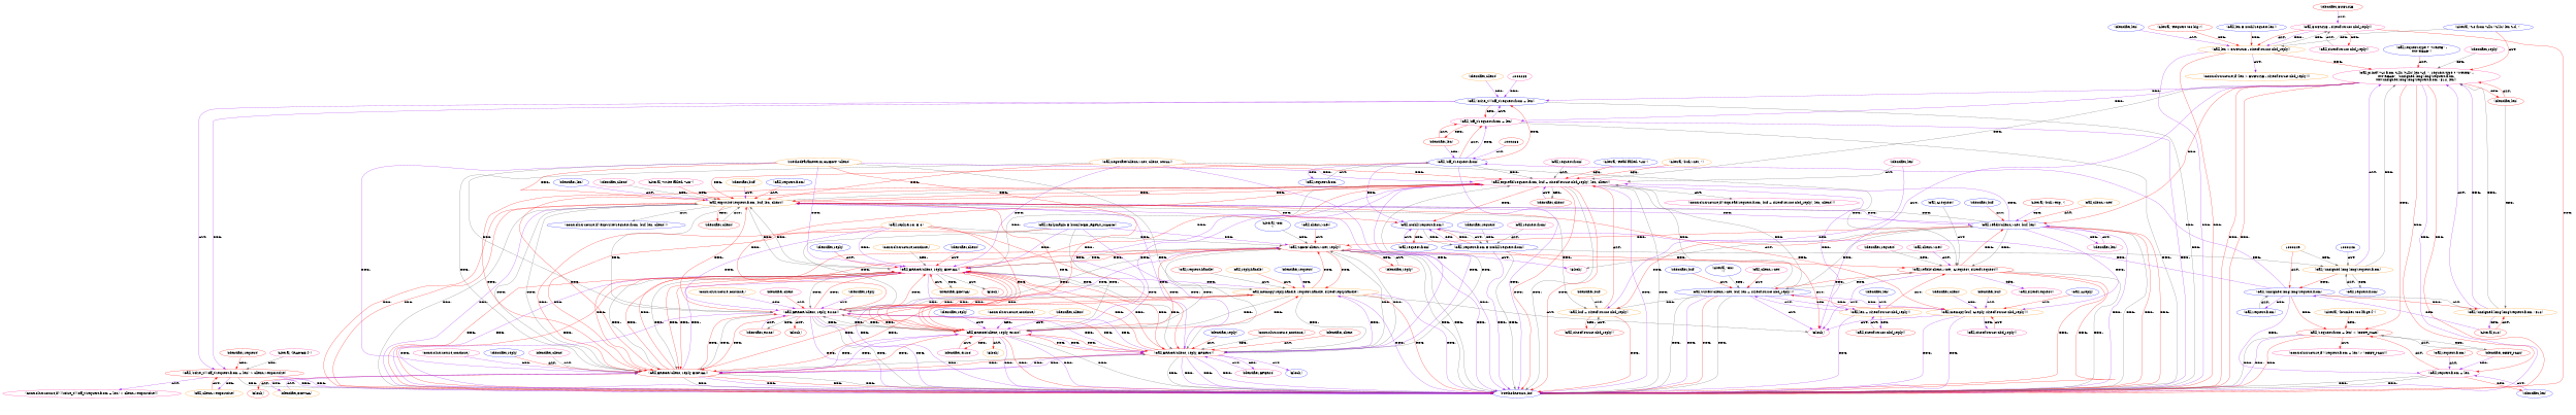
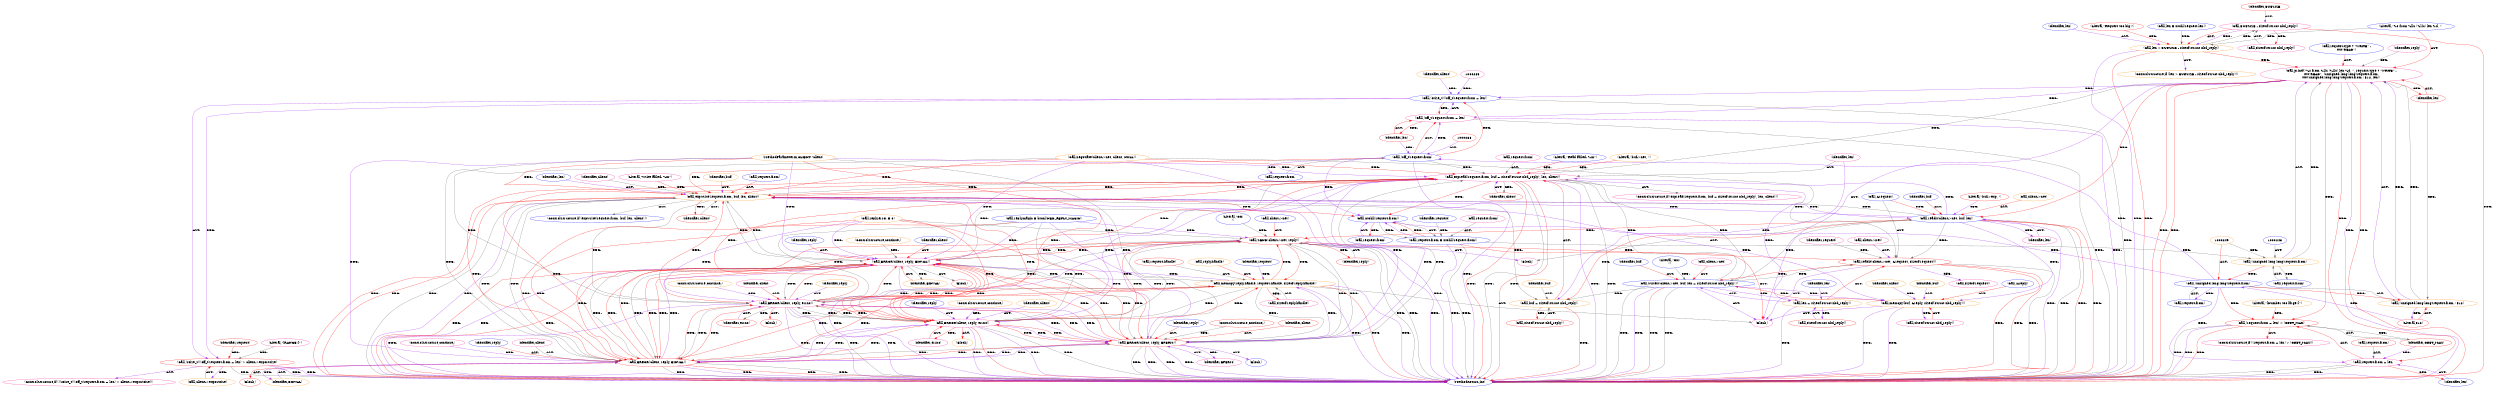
  digraph {
    node [color=blue]
    edge [color=red]
    n1 [color=deeppink label="(Call,BUFSIZE - sizeof(struct nbd_reply))"]
    n2 [color=darkorange label="(Call,len > BUFSIZE - sizeof(struct nbd_reply))"]
    n3 [color=deeppink label="(Call,sizeof(struct nbd_reply))"]
    n4 [label="(MethodReturn,int)"]
    n5 [color=deeppink label="(Call,printf(\"%s from %llu (%llu) len %d, \", request.type ? \"WRITE\" :\n\t\t\t\t\"READ\", (unsigned long long)request.from,\n\t\t\t\t(unsigned long long)request.from / 512, len))"]
    n6 [color=darkorange label="(ControlStructure,if (len > BUFSIZE - sizeof(struct nbd_reply)))"]
    n7 [color=red label="(Call,(request.from + len) > (OFFT_MAX))"]
    n8 [color=deeppink label="(Call,request.from + len)"]
    n9 [label="(Call,(ssize_t)((off_t)request.from + len))"]
    n10 [color=deeppink label="(Call,(off_t)request.from + len)"]
    n11 [label="(Call,readit(client->net, buf, len))"]
    n12 [color=deeppink label="(Call,expread(request.from, buf + sizeof(struct nbd_reply), len, client))"]
    n13 [color=deeppink label="(Block,)"]
    n14 [color=red label="(Identifier,len)"]
    n15 [color=deeppink label="(ControlStructure,if ((request.from + len) > (OFFT_MAX)))"]
    n16 [color=red label="(Identifier,OFFT_MAX)"]
    n17 [label="(Identifier,len)"]
    n18 [color=red label="(Call,(ssize_t)((off_t)request.from + len) > client->exportsize)"]
    n19 [color=red label="(Identifier,len)"]
    n20 [color=red label="(Call,readit(client->net, &request, sizeof(request)))"]
    n21 [color=darkorange label="(Call,expwrite(request.from, buf, len, client))"]
    n22 [color=red label="(Call,SEND(client->net, reply))"]
    n23 [color=darkorange label="(Call,buf + sizeof(struct nbd_reply))"]
    n24 [color=darkorange label="(Call,memcpy(buf, &reply, sizeof(struct nbd_reply)))"]
    n25 [color=deeppink label="(Identifier,len)"]
    n26 [color=deeppink label="(Block,)"]
    n27 [label="(Call,writeit(client->net, buf, len + sizeof(struct nbd_reply)))"]
    n28 [color=darkorange label="(Call,len + sizeof(struct nbd_reply))"]
    n29 [label="(Call,ntohll(request.from))"]
    n30 [color=deeppink label="(Call,ERROR(client, reply, EINVAL))"]
    n31 [color=red label="(Call,ERROR(client, reply, EINVAL))"]
    n32 [color=red label="(Call,ERROR(client, reply, EPERM))"]
    n33 [color=deeppink label="(Call,ERROR(client, reply, errno))"]
    n34 [color=red label="(Identifier,client)"]
    n35 [color=deeppink label="(ControlStructure,if (expread(request.from, buf + sizeof(struct nbd_reply), len, client)))"]
    n36 [color=darkorange label="(Call,(unsigned long long)request.from / 512)"]
    n37 [color=darkorange label="(Call,client->exportsize)"]
    n38 [color=deeppink label="(ControlStructure,if (((ssize_t)((off_t)request.from + len) > client->exportsize)))"]
    n39 [label="(Call,(off_t)request.from)"]
    n40 [color=deeppink label="(Call,sizeof(request))"]
    n41 [color=deeppink label="(Call,ERROR(client, reply, errno))"]
    n42 [label="(ControlStructure,if (expwrite(request.from, buf, len, client)))"]
    n43 [color=red label="(Identifier,client)"]
    n44 [color=darkorange label="(Call,memcpy(reply.handle, request.handle, sizeof(reply.handle)))"]
    n45 [color=red label="(Identifier,reply)"]
    n46 [color=red label="(Call,sizeof(struct nbd_reply))"]
    n47 [color=deeppink label="(Call,sizeof(struct nbd_reply))"]
    n48 [color=red label="(Call,sizeof(struct nbd_reply))"]
    n49 [label="(Call,request.from = ntohll(request.from))"]
    n50 [label="(Call,request.from)"]
    n51 [color=darkorange label="(Identifier,EINVAL)"]
    n52 [color=red label="(Block,)"]
    n53 [color=red label="(Block,)"]
    n54 [color=darkorange label="(Identifier,EINVAL)"]
    n55 [color=deeppink label="(Identifier,EPERM)"]
    n56 [label="(Block,)"]
    n57 [color=deeppink label="(Identifier,errno)"]
    n58 [color=darkorange label="(Block,)"]
    n59 [color=darkorange label="(Call,(unsigned long long)request.from)"]
    n60 [label="(Call,(unsigned long long)request.from)"]
    n61 [label="(Call,request.from)"]
    n62 [label="(Call,request.from)"]
    n63 [color=red label="(Literal,512)"]
    n64 [label="(Call,request.from)"]
    n65 [color=red label="(Identifier,errno)"]
    n66 [color=red label="(Block,)"]
+   n67 [color=deeppink label="(Call,sizeof(reply.handle))"]
    n68 [label="(Identifier,reply)"]
    n69 [color=deeppink label="(Identifier,request)"]
    n70 [label="(Literal,\"%s from %llu (%llu) len %d, \")"]
    n71 [color=darkorange label="(Identifier,buf)"]
    n72 [color=darkorange label="(Call,negotiate(client->net, client, NULL))"]
    n73 [color=darkorange label="(Identifier,reply)"]
    n74 [label="(Call,request.type ? \"WRITE\" :\n\t\t\t\t\"READ\")"]
    n75 [color=darkorange label="(ControlStructure,continue;)"]
    n76 [color=darkorange label="(Identifier,client)"]
    n77 [label="(Identifier,buf)"]
    n78 [color=darkorange label="(ControlStructure,continue;)"]
    n79 [color=red label="(Call,request.from)"]
    n80 [color=darkorange label="(ControlStructure,continue;)"]
    n81 [label="(Call,&request)"]
    n82 [color=red label="(ControlStructure,continue;)"]
    n83 [color=red label="(Literal,\"buf->exp, \")"]
    n84 [color=deeppink label="(Identifier,client)"]
    n85 [color=darkorange label="(Identifier,client)"]
    n86 [color=red label="(Identifier,BUFSIZE)"]
    n87 [color=red label="(Literal,\"Request too big!\")"]
    n88 [label="(Identifier,client)"]
    n89 [color=deeppink label="(ControlStructure,continue;)"]
    n90 [color=darkorange label="(Call,client->net)"]
    n91 [label="(Call,request.from)"]
    n92 [label="(Identifier,buf)"]
    n93 [label="(Identifier,request)"]
    n94 [color=darkorange label="(MethodParameterIn,CLIENT *client)"]
    n95 [label="(Identifier,request)"]
    n96 [color=darkorange label="(Call,reply.error = 0)"]
    n97 [color=darkorange label="(Identifier,buf)"]
    n98 [color=deeppink label="(Call,request.from)"]
    n99 [color=red label="(Call,request.handle)"]
    n100 [label="(Literal,\"OK!\n\")"]
    n101 [label="(Identifier,reply)"]
    n102 [color=darkorange label="(Identifier,client)"]
    n103 [color=darkorange label="(Literal,\"[Number too large!]\")"]
    n104 [label="(Identifier,reply)"]
    n105 [label="(Literal,\"OK!\n\")"]
    n106 [label="(Identifier,reply)"]
    n107 [color=red label="(Identifier,client)"]
    n108 [label="(Call,len = ntohl(request.len))"]
    n109 [color=darkorange label="(Call,reply.handle)"]
    n110 [color=darkorange label="(Identifier,buf)"]
    n111 [color=darkorange label="(Literal,\"buf->net, \")"]
    n112 [label="(Identifier,len)"]
    n113 [label="(Call,client->net)"]
    n114 [label="(Identifier,len)"]
    n115 [label="(Call,&reply)"]
    n116 [color=deeppink label="(Call,request.from)"]
    n117 [label="(Identifier,len)"]
    n118 [color=deeppink label="(Identifier,len)"]
    n119 [color=deeppink label="(Identifier,reply)"]
    n120 [label="(Literal,\"Read failed: %m\")"]
    n121 [color=deeppink label="(Literal,\"[RANGE!]\")"]
    n122 [color=deeppink label="(Call,client->net)"]
    n123 [color=deeppink label="(Call,client->net)"]
    n124 [color=deeppink label="(Identifier,client)"]
    n125 [color=deeppink label="(Identifier,client)"]
    n126 [color=deeppink label="(Literal,\"Write failed: %m\")"]
    n127 [color=red label="(Identifier,request)"]
    n128 [label="(Call,reply.magic = htonl(NBD_REPLY_MAGIC))"]
    1000285 [color=deeppink]
    1000243
    1000249 [color=darkorange]
    1000288 [color=red]
    n1 -> n2 [label="AST: "]
    n1 -> n2 [color=purple label="DDG: "]
    n1 -> n3 [label="CFG: "]
    n1 -> n4 [label="DDG: "]
    n2 -> n1 [color=gray40 label="CFG: "]
    n2 -> n4 [color=purple label="DDG: "]
    n2 -> n4 [label="DDG: "]
    n2 -> n5 [label="DDG: "]
    n2 -> n6 [color=purple label="AST: "]
    n3 -> n1 [color=gray40 label="AST: "]
    n5 -> n4 [label="DDG: "]
    n5 -> n4 [label="DDG: "]
    n5 -> n4 [color=purple label="DDG: "]
    n5 -> n4 [label="DDG: "]
    n5 -> n7 [label="DDG: "]
    n5 -> n8 [label="DDG: "]
    n5 -> n9 [color=purple label="DDG: "]
    n5 -> n10 [color=purple label="DDG: "]
    n5 -> n11 [label="DDG: "]
    n5 -> n12 [color=gray40 label="DDG: "]
    n5 -> n13 [color=purple label="AST: "]
    n5 -> n14 [label="CFG: "]
    n7 -> n4 [color=gray40 label="DDG: "]
    n7 -> n4 [color=purple label="DDG: "]
    n7 -> n4 [label="DDG: "]
    n7 -> n15 [label="AST: "]
    n7 -> n16 [color=gray40 label="CFG: "]
    n8 -> n4 [color=gray40 label="DDG: "]
    n8 -> n4 [color=gray40 label="DDG: "]
    n8 -> n7 [label="AST: "]
    n8 -> n17 [label="CFG: "]
    n9 -> n4 [color=gray40 label="DDG: "]
    n9 -> n10 [label="CFG: "]
    n9 -> n18 [color=purple label="AST: "]
    n9 -> n18 [color=purple label="DDG: "]
    n10 -> n4 [color=gray40 label="DDG: "]
    n10 -> n4 [color=purple label="DDG: "]
    n10 -> n9 [color=purple label="AST: "]
    n10 -> n19 [label="CFG: "]
    n11 -> n4 [color=gray40 label="DDG: "]
    n11 -> n4 [label="DDG: "]
    n11 -> n4 [label="DDG: "]
    n11 -> n4 [color=purple label="DDG: "]
    n11 -> n12 [color=purple label="DDG: "]
    n11 -> n20 [color=gray40 label="DDG: "]
    n11 -> n21 [color=gray40 label="DDG: "]
    n11 -> n21 [color=purple label="DDG: "]
    n11 -> n22 [label="DDG: "]
    n11 -> n23 [label="DDG: "]
    n11 -> n24 [color=purple label="DDG: "]
    n11 -> n25 [color=purple label="CFG: "]
    n11 -> n26 [color=gray40 label="AST: "]
    n12 -> n4 [label="DDG: "]
    n12 -> n4 [color=gray40 label="DDG: "]
    n12 -> n4 [label="DDG: "]
    n12 -> n4 [color=gray40 label="DDG: "]
    n12 -> n4 [color=purple label="DDG: "]
    n12 -> n21 [label="DDG: "]
    n12 -> n27 [color=gray40 label="DDG: "]
    n12 -> n28 [color=purple label="DDG: "]
    n12 -> n29 [label="DDG: "]
    n12 -> n30 [color=gray40 label="DDG: "]
    n12 -> n31 [label="DDG: "]
    n12 -> n32 [color=purple label="DDG: "]
    n12 -> n33 [color=purple label="DDG: "]
    n12 -> n34 [color=gray40 label="CFG: "]
    n12 -> n35 [color=gray40 label="AST: "]
    n14 -> n5 [label="AST: "]
    n14 -> n36 [color=gray40 label="CFG: "]
    n16 -> n7 [color=gray40 label="AST: "]
    n16 -> n8 [color=purple label="CFG: "]
    n17 -> n8 [color=purple label="AST: "]
    n18 -> n4 [color=purple label="DDG: "]
    n18 -> n4 [color=purple label="DDG: "]
    n18 -> n4 [color=gray40 label="DDG: "]
    n18 -> n37 [color=purple label="CFG: "]
    n18 -> n38 [color=purple label="AST: "]
    n19 -> n10 [label="AST: "]
    n19 -> n39 [color=purple label="CFG: "]
    n20 -> n4 [color=gray40 label="DDG: "]
    n20 -> n4 [label="DDG: "]
    n20 -> n4 [label="DDG: "]
-   n20 -> n11 [label="DDG: "]
+   n81 -> n11 [label="DDG: "]
    n20 -> n13 [color=purple label="AST: "]
    n20 -> n27 [label="DDG: "]
    n20 -> n40 [color=purple label="CFG: "]
    n21 -> n4 [color=purple label="DDG: "]
    n21 -> n4 [color=purple label="DDG: "]
    n21 -> n4 [label="DDG: "]
    n21 -> n4 [color=gray40 label="DDG: "]
    n21 -> n4 [label="DDG: "]
    n21 -> n11 [color=purple label="DDG: "]
    n21 -> n12 [label="DDG: "]
    n21 -> n12 [color=gray40 label="DDG: "]
    n21 -> n23 [color=gray40 label="DDG: "]
-   n21 -> n24 [label="DDG: "]
+   n21 -> n24 [color=purple label="DDG: "]
    n21 -> n29 [label="DDG: "]
    n21 -> n30 [color=gray40 label="DDG: "]
    n21 -> n31 [color=gray40 label="DDG: "]
    n21 -> n41 [color=gray40 label="DDG: "]
    n21 -> n42 [color=gray40 label="AST: "]
    n21 -> n43 [label="CFG: "]
    n22 -> n4 [color=gray40 label="DDG: "]
    n22 -> n4 [color=gray40 label="DDG: "]
    n22 -> n4 [color=purple label="DDG: "]
    n22 -> n20 [label="DDG: "]
    n22 -> n26 [color=purple label="AST: "]
    n22 -> n30 [label="DDG: "]
    n22 -> n31 [label="DDG: "]
    n22 -> n32 [color=gray40 label="DDG: "]
    n22 -> n33 [label="DDG: "]
    n22 -> n41 [color=gray40 label="DDG: "]
    n22 -> n44 [label="DDG: "]
    n22 -> n45 [label="CFG: "]
    n23 -> n4 [label="DDG: "]
    n23 -> n12 [label="AST: "]
    n23 -> n46 [label="CFG: "]
    n24 -> n4 [color=purple label="DDG: "]
    n24 -> n4 [color=purple label="DDG: "]
    n24 -> n13 [color=purple label="AST: "]
    n24 -> n27 [label="DDG: "]
    n24 -> n47 [color=purple label="CFG: "]
    n25 -> n11 [color=purple label="AST: "]
    n27 -> n4 [color=gray40 label="DDG: "]
    n27 -> n4 [color=purple label="DDG: "]
    n27 -> n4 [label="DDG: "]
    n27 -> n4 [color=gray40 label="DDG: "]
    n27 -> n11 [color=gray40 label="DDG: "]
    n27 -> n12 [color=gray40 label="DDG: "]
    n27 -> n13 [color=purple label="AST: "]
    n27 -> n20 [color=gray40 label="DDG: "]
    n27 -> n23 [color=gray40 label="DDG: "]
    n27 -> n24 [color=purple label="DDG: "]
    n27 -> n28 [color=purple label="CFG: "]
    n28 -> n4 [color=purple label="DDG: "]
    n28 -> n20 [label="AST: "]
    n28 -> n27 [color=purple label="AST: "]
    n28 -> n48 [color=purple label="CFG: "]
    n29 -> n49 [color=gray40 label="AST: "]
    n29 -> n49 [color=gray40 label="DDG: "]
    n29 -> n50 [label="CFG: "]
    n30 -> n4 [label="DDG: "]
    n30 -> n4 [color=purple label="DDG: "]
    n30 -> n4 [color=purple label="DDG: "]
    n30 -> n4 [label="DDG: "]
    n30 -> n12 [label="DDG: "]
    n30 -> n21 [color=gray40 label="DDG: "]
    n30 -> n22 [color=gray40 label="DDG: "]
    n30 -> n31 [color=gray40 label="DDG: "]
    n30 -> n31 [label="DDG: "]
    n30 -> n31 [label="DDG: "]
    n30 -> n32 [label="DDG: "]
    n30 -> n32 [color=gray40 label="DDG: "]
    n30 -> n33 [label="DDG: "]
    n30 -> n41 [color=gray40 label="DDG: "]
    n30 -> n44 [color=gray40 label="DDG: "]
    n30 -> n51 [color=gray40 label="CFG: "]
    n30 -> n52 [color=gray40 label="AST: "]
    n31 -> n4 [label="DDG: "]
    n31 -> n4 [color=gray40 label="DDG: "]
    n31 -> n4 [color=gray40 label="DDG: "]
    n31 -> n4 [color=purple label="DDG: "]
    n31 -> n12 [label="DDG: "]
    n31 -> n21 [color=gray40 label="DDG: "]
    n31 -> n22 [label="DDG: "]
    n31 -> n30 [color=purple label="DDG: "]
    n31 -> n30 [color=gray40 label="DDG: "]
    n31 -> n30 [label="DDG: "]
    n31 -> n32 [color=purple label="DDG: "]
    n31 -> n32 [color=gray40 label="DDG: "]
    n31 -> n33 [color=purple label="DDG: "]
    n31 -> n41 [label="DDG: "]
    n31 -> n44 [label="DDG: "]
    n31 -> n53 [label="AST: "]
    n31 -> n54 [color=purple label="CFG: "]
    n32 -> n4 [color=purple label="DDG: "]
    n32 -> n4 [color=purple label="DDG: "]
    n32 -> n4 [color=gray40 label="DDG: "]
    n32 -> n4 [color=purple label="DDG: "]
    n32 -> n12 [color=gray40 label="DDG: "]
    n32 -> n21 [color=purple label="DDG: "]
    n32 -> n22 [color=gray40 label="DDG: "]
    n32 -> n30 [label="DDG: "]
    n32 -> n30 [label="DDG: "]
    n32 -> n31 [label="DDG: "]
    n32 -> n31 [color=purple label="DDG: "]
    n32 -> n33 [label="DDG: "]
    n32 -> n41 [color=purple label="DDG: "]
    n32 -> n44 [color=purple label="DDG: "]
    n32 -> n55 [color=purple label="CFG: "]
    n32 -> n56 [color=purple label="AST: "]
    n33 -> n4 [color=purple label="DDG: "]
    n33 -> n4 [label="DDG: "]
    n33 -> n4 [color=purple label="DDG: "]
    n33 -> n4 [color=gray40 label="DDG: "]
    n33 -> n12 [color=purple label="DDG: "]
    n33 -> n21 [label="DDG: "]
    n33 -> n22 [color=gray40 label="DDG: "]
    n33 -> n30 [label="DDG: "]
    n33 -> n30 [label="DDG: "]
    n33 -> n31 [label="DDG: "]
    n33 -> n31 [color=purple label="DDG: "]
    n33 -> n32 [label="DDG: "]
    n33 -> n32 [color=purple label="DDG: "]
    n33 -> n41 [color=gray40 label="DDG: "]
    n33 -> n41 [color=gray40 label="DDG: "]
    n33 -> n44 [label="DDG: "]
    n33 -> n57 [label="CFG: "]
    n33 -> n58 [label="AST: "]
    n34 -> n12 [color=purple label="AST: "]
    n36 -> n5 [color=purple label="AST: "]
    n36 -> n5 [color=purple label="DDG: "]
    n36 -> n5 [color=gray40 label="DDG: "]
    n36 -> n63 [color=purple label="CFG: "]
    n37 -> n18 [label="AST: "]
    n39 -> n4 [color=purple label="DDG: "]
    n39 -> n9 [label="DDG: "]
    n39 -> n10 [label="AST: "]
    n39 -> n10 [color=purple label="DDG: "]
    n39 -> n12 [color=gray40 label="DDG: "]
    n39 -> n21 [label="DDG: "]
    n39 -> n29 [color=purple label="DDG: "]
    n39 -> n64 [color=purple label="CFG: "]
    n41 -> n4 [color=purple label="DDG: "]
    n41 -> n4 [color=purple label="DDG: "]
    n41 -> n4 [color=gray40 label="DDG: "]
    n41 -> n4 [color=purple label="DDG: "]
    n41 -> n12 [label="DDG: "]
    n41 -> n21 [label="DDG: "]
    n41 -> n22 [color=purple label="DDG: "]
    n41 -> n30 [label="DDG: "]
    n41 -> n30 [label="DDG: "]
    n41 -> n31 [color=gray40 label="DDG: "]
    n41 -> n31 [label="DDG: "]
    n41 -> n32 [color=purple label="DDG: "]
    n41 -> n32 [label="DDG: "]
    n41 -> n33 [color=gray40 label="DDG: "]
    n41 -> n33 [label="DDG: "]
    n41 -> n44 [label="DDG: "]
    n41 -> n65 [color=gray40 label="CFG: "]
    n41 -> n66 [label="AST: "]
    n43 -> n21 [color=gray40 label="AST: "]
    n44 -> n4 [color=purple label="DDG: "]
    n44 -> n4 [label="DDG: "]
    n44 -> n4 [color=purple label="DDG: "]
    n44 -> n13 [color=gray40 label="AST: "]
    n44 -> n22 [label="DDG: "]
    n44 -> n30 [color=purple label="DDG: "]
    n44 -> n31 [label="DDG: "]
    n44 -> n32 [color=gray40 label="DDG: "]
    n44 -> n33 [color=gray40 label="DDG: "]
    n44 -> n41 [color=gray40 label="DDG: "]
+   n44 -> n67 [label="CFG: "]
    n45 -> n22 [color=gray40 label="AST: "]
    n46 -> n23 [color=gray40 label="AST: "]
    n47 -> n24 [label="AST: "]
    n48 -> n28 [color=purple label="AST: "]
    n49 -> n4 [color=purple label="DDG: "]
    n49 -> n4 [color=gray40 label="DDG: "]
    n49 -> n13 [label="AST: "]
    n49 -> n29 [color=purple label="CFG: "]
    n49 -> n29 [label="DDG: "]
    n49 -> n59 [color=gray40 label="DDG: "]
    n50 -> n29 [color=purple label="AST: "]
    n51 -> n30 [label="AST: "]
    n54 -> n31 [color=purple label="AST: "]
    n55 -> n32 [color=purple label="AST: "]
    n57 -> n33 [label="AST: "]
    n59 -> n5 [color=purple label="AST: "]
    n59 -> n5 [color=gray40 label="DDG: "]
    n59 -> n60 [label="DDG: "]
    n59 -> n61 [color=gray40 label="CFG: "]
    n60 -> n7 [label="DDG: "]
    n60 -> n8 [color=purple label="DDG: "]
    n60 -> n29 [color=purple label="DDG: "]
    n60 -> n36 [color=gray40 label="AST: "]
    n60 -> n36 [label="DDG: "]
    n60 -> n39 [color=purple label="DDG: "]
    n60 -> n62 [color=purple label="CFG: "]
    n61 -> n59 [color=gray40 label="AST: "]
    n62 -> n60 [color=gray40 label="AST: "]
    n63 -> n36 [label="AST: "]
    n63 -> n60 [color=purple label="CFG: "]
    n64 -> n39 [color=gray40 label="AST: "]
    n65 -> n41 [color=purple label="AST: "]
+   n67 -> n44 [color=gray40 label="AST: "]
    n68 -> n32 [label="AST: "]
    n69 -> n20 [color=gray40 label="CFG: "]
    n70 -> n2 [color=gray40 label="CFG: "]
    n70 -> n5 [label="AST: "]
    n71 -> n21 [color=purple label="AST: "]
    n72 -> n12 [label="DDG: "]
    n72 -> n20 [color=gray40 label="DDG: "]
    n72 -> n21 [label="DDG: "]
    n72 -> n30 [color=purple label="DDG: "]
    n72 -> n31 [color=gray40 label="DDG: "]
    n72 -> n32 [color=purple label="DDG: "]
    n73 -> n41 [color=purple label="AST: "]
    n74 -> n5 [label="AST: "]
    n75 -> n41 [color=purple label="CFG: "]
    n76 -> n24 [color=purple label="CFG: "]
    n77 -> n27 [label="AST: "]
    n78 -> n30 [color=gray40 label="CFG: "]
    n79 -> n8 [color=purple label="AST: "]
    n80 -> n33 [color=purple label="CFG: "]
    n81 -> n20 [color=gray40 label="AST: "]
    n82 -> n32 [color=gray40 label="CFG: "]
    n83 -> n11 [color=purple label="CFG: "]
    n84 -> n41 [label="AST: "]
    n85 -> n33 [color=purple label="AST: "]
    n86 -> n1 [color=purple label="AST: "]
    n87 -> n2 [label="CFG: "]
    n88 -> n30 [label="AST: "]
    n89 -> n31 [color=purple label="CFG: "]
    n90 -> n11 [label="AST: "]
    n91 -> n21 [label="AST: "]
    n92 -> n11 [label="AST: "]
    n93 -> n44 [color=purple label="CFG: "]
    n94 -> n12 [color=purple label="DDG: "]
    n94 -> n21 [label="DDG: "]
    n94 -> n30 [color=purple label="DDG: "]
    n94 -> n31 [color=purple label="DDG: "]
    n94 -> n32 [color=gray40 label="DDG: "]
    n94 -> n33 [label="DDG: "]
    n94 -> n41 [color=gray40 label="DDG: "]
    n95 -> n49 [color=gray40 label="CFG: "]
    n96 -> n22 [color=gray40 label="DDG: "]
    n96 -> n30 [color=purple label="DDG: "]
    n96 -> n31 [label="DDG: "]
    n96 -> n32 [label="DDG: "]
    n96 -> n33 [label="DDG: "]
    n96 -> n41 [color=purple label="DDG: "]
    n97 -> n24 [color=purple label="AST: "]
    n98 -> n49 [color=gray40 label="AST: "]
    n99 -> n44 [color=gray40 label="AST: "]
    n100 -> n22 [color=gray40 label="CFG: "]
    n101 -> n31 [label="AST: "]
    n102 -> n9 [color=purple label="CFG: "]
    n103 -> n7 [label="CFG: "]
    n104 -> n30 [label="AST: "]
    n105 -> n27 [color=gray40 label="CFG: "]
    n106 -> n33 [color=purple label="AST: "]
    n107 -> n32 [label="AST: "]
    n108 -> n2 [label="DDG: "]
    n109 -> n44 [label="AST: "]
    n110 -> n23 [color=gray40 label="AST: "]
    n111 -> n12 [label="CFG: "]
    n112 -> n21 [color=purple label="AST: "]
    n113 -> n22 [label="AST: "]
    n114 -> n2 [color=purple label="AST: "]
    n115 -> n24 [label="AST: "]
    n116 -> n12 [color=gray40 label="AST: "]
    n117 -> n28 [color=purple label="AST: "]
    n118 -> n12 [color=gray40 label="AST: "]
    n118 -> n23 [color=purple label="CFG: "]
    n119 -> n5 [color=gray40 label="CFG: "]
    n120 -> n12 [label="CFG: "]
    n121 -> n18 [color=gray40 label="CFG: "]
    n122 -> n27 [label="AST: "]
    n123 -> n20 [color=purple label="AST: "]
    n124 -> n31 [color=gray40 label="AST: "]
    n125 -> n21 [color=gray40 label="CFG: "]
    n126 -> n21 [label="CFG: "]
    n127 -> n18 [label="CFG: "]
    n128 -> n22 [color=purple label="DDG: "]
    n128 -> n30 [color=purple label="DDG: "]
    n128 -> n31 [label="DDG: "]
    n128 -> n32 [color=purple label="DDG: "]
    n128 -> n33 [color=gray40 label="DDG: "]
    n128 -> n41 [color=gray40 label="DDG: "]
    1000285 -> n9 [color=purple label="DDG: "]
    1000243 -> n59 [color=gray40 label="AST: "]
    1000249 -> n59 [color=gray40 label="CFG: "]
    1000249 -> n60 [label="AST: "]
    1000288 -> n39 [color=purple label="AST: "]
  }
